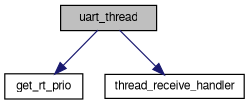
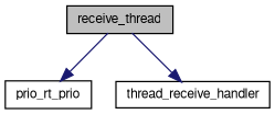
  digraph {
    rankdir=TB
    node [color=black fillcolor=white fontname=FreeSans fontsize=10 shape=record style=filled]
    edge [color=midnightblue fontname=FreeSans fontsize=10 labelfontname=FreeSans labelfontsize=10 style=solid]
-   n1 [fillcolor=grey75 fontcolor=black height=0.2 label=uart_thread width=0.4]
-   n2 [height=0.2 label=get_rt_prio width=0.4]
+   n1 [fillcolor=grey75 fontcolor=black height=0.2 label=receive_thread width=0.4]
+   n2 [height=0.2 label=prio_rt_prio width=0.4]
    n3 [height=0.2 label=thread_receive_handler width=0.4]
    n1 -> n2
    n1 -> n3
  }
